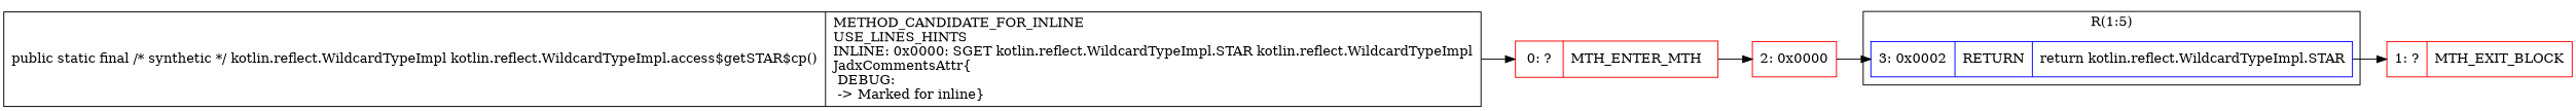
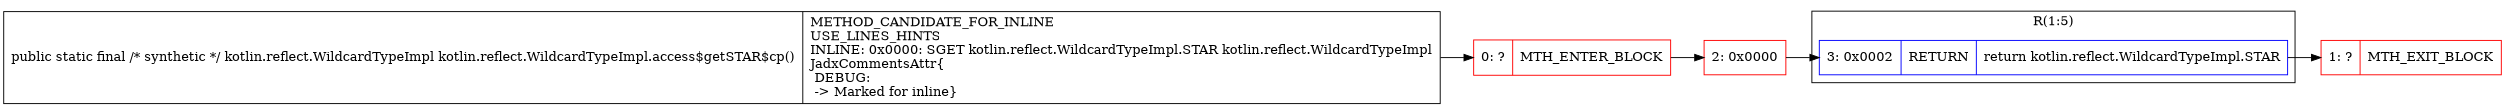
  digraph {
    rankdir=LR
    node [color=red shape=record]
    n1 [color=blue label="{3\:\ 0x0002|RETURN\l|return kotlin.reflect.WildcardTypeImpl.STAR\l}"]
    n2 [label="{1\:\ ?|MTH_EXIT_BLOCK\l}"]
-   n3 [label="{0\:\ ?|MTH_ENTER_MTH\l}"]
+   n3 [label="{0\:\ ?|MTH_ENTER_BLOCK\l}"]
    n4 [label="{2\:\ 0x0000}"]
    n5 [label="{public static final \/* synthetic *\/ kotlin.reflect.WildcardTypeImpl kotlin.reflect.WildcardTypeImpl.access$getSTAR$cp()  | METHOD_CANDIDATE_FOR_INLINE\lUSE_LINES_HINTS\lINLINE: 0x0000: SGET   kotlin.reflect.WildcardTypeImpl.STAR kotlin.reflect.WildcardTypeImpl\lJadxCommentsAttr\{\l DEBUG: \l \-\> Marked for inline\}\l}" color=""]
    subgraph cluster_1 {
      label="R(1:5)"
      n1
    }
    n1 -> n2
    n3 -> n4
    n4 -> n1
    n5 -> n3
  }
